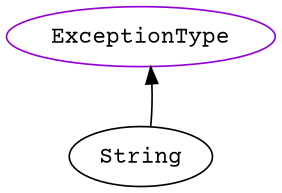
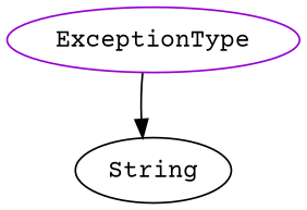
  digraph {
    fontname="Courier Prime"
    node [fontname="Courier Prime"]
    n1 [color=darkviolet label=ExceptionType shape=oval]
    String
-   String -> n1 [fontname="Courier Prime"]
+   n1 -> String [fontname="Courier Prime"]
  }
